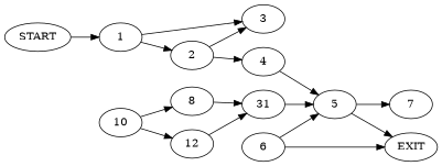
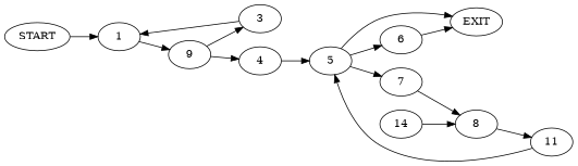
  digraph {
    rankdir=LR
    n1 [label=START]
    1
-   2
+   2 [label=9]
    3
    n5 [label=EXIT]
    4
    5
    6
    7
    8
-   11 [label=31]
-   10
-   12
+   11
+   10 [label=14]
    n1 -> 1
    1 -> 2
-   1 -> 3
+   3 -> 1
    2 -> 3
    2 -> 4
    4 -> 5
    5 -> n5
-   6 -> 5
+   5 -> 6
    5 -> 7
    6 -> n5
+   7 -> 8
    8 -> 11
    11 -> 5
    10 -> 8
-   10 -> 12
-   12 -> 11
  }
